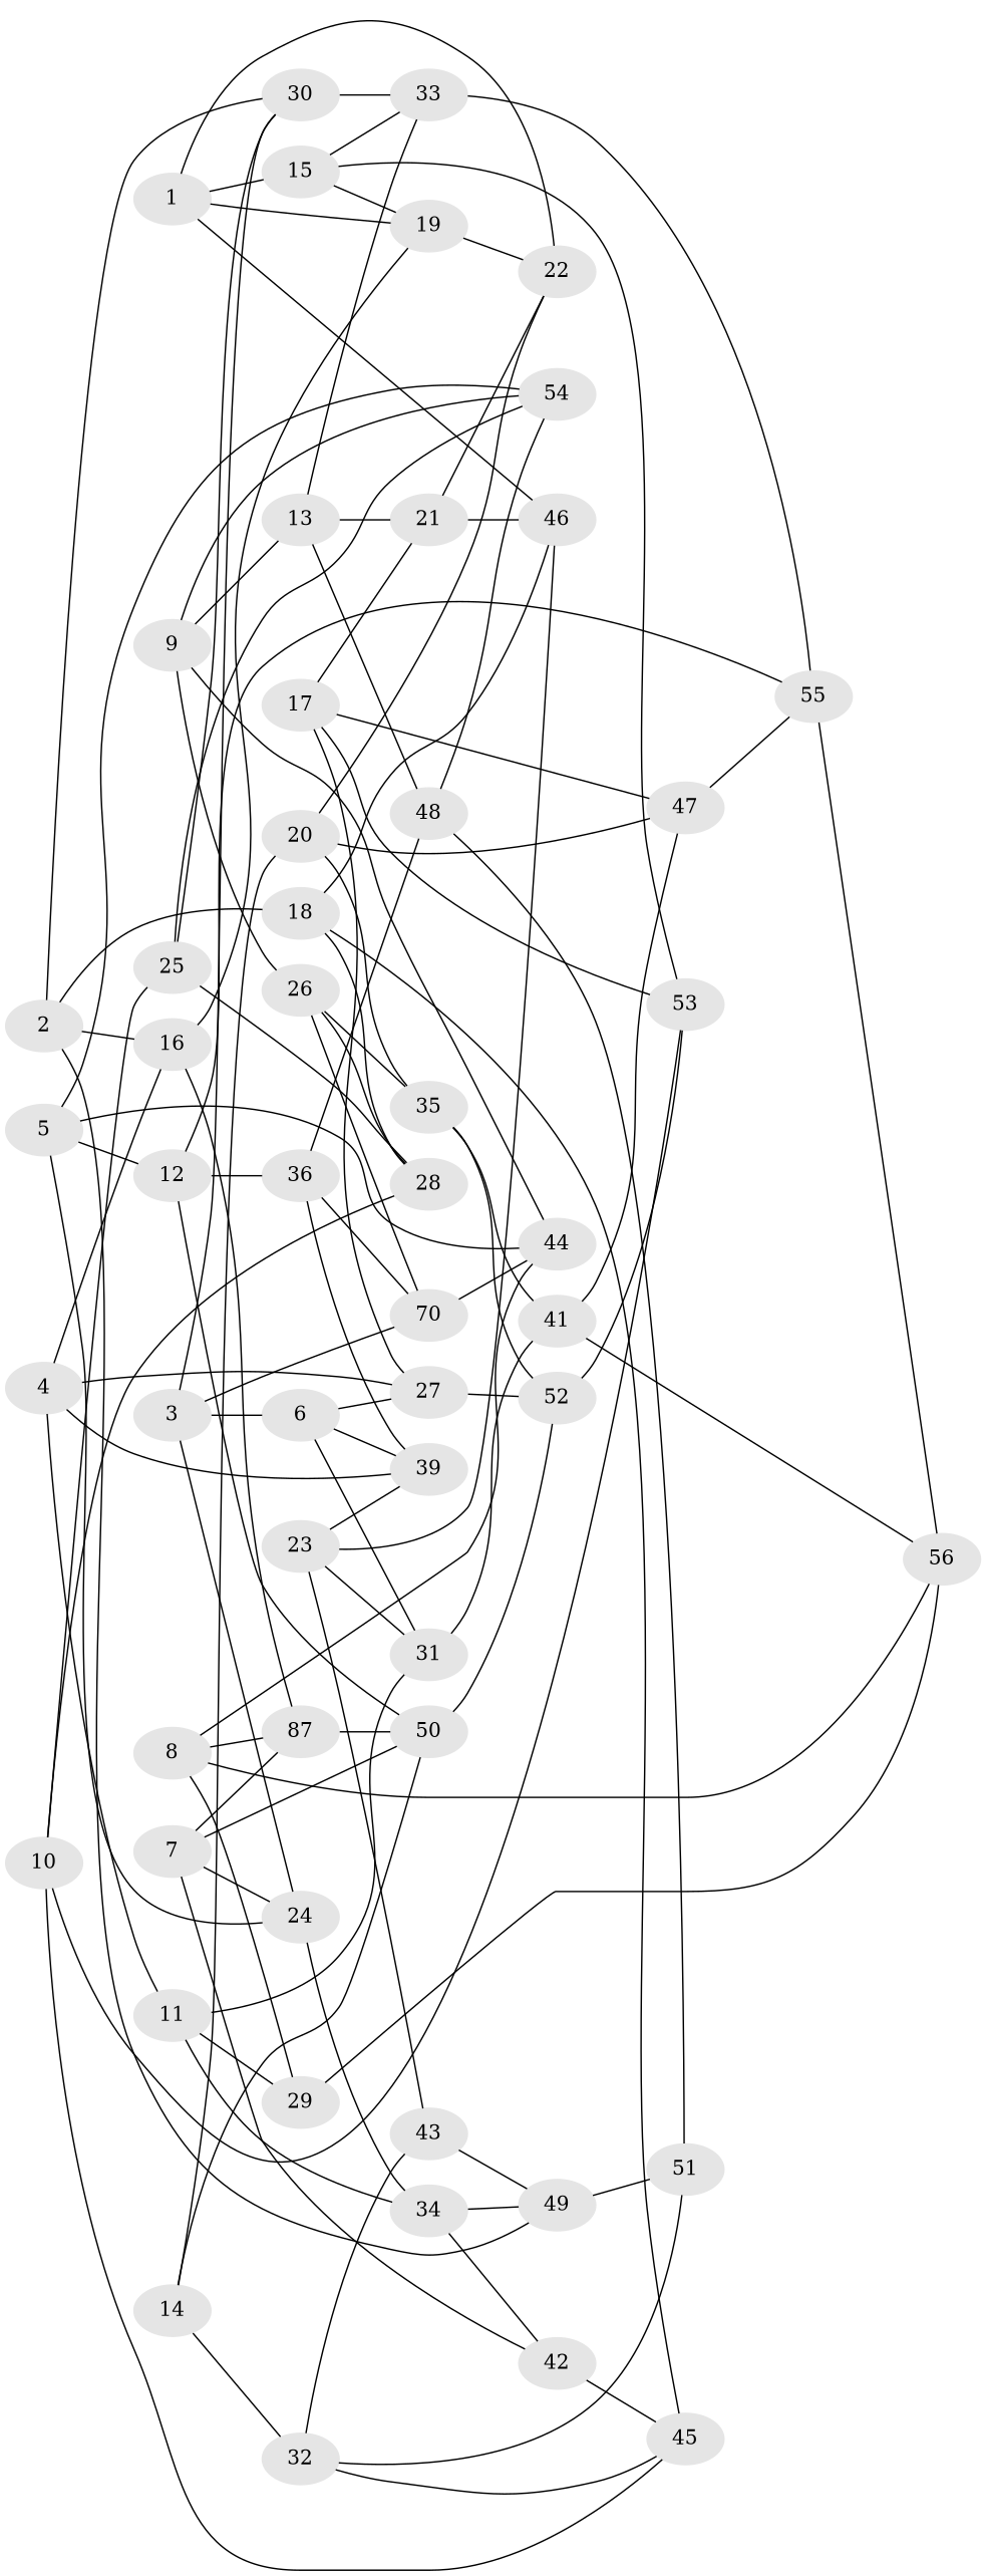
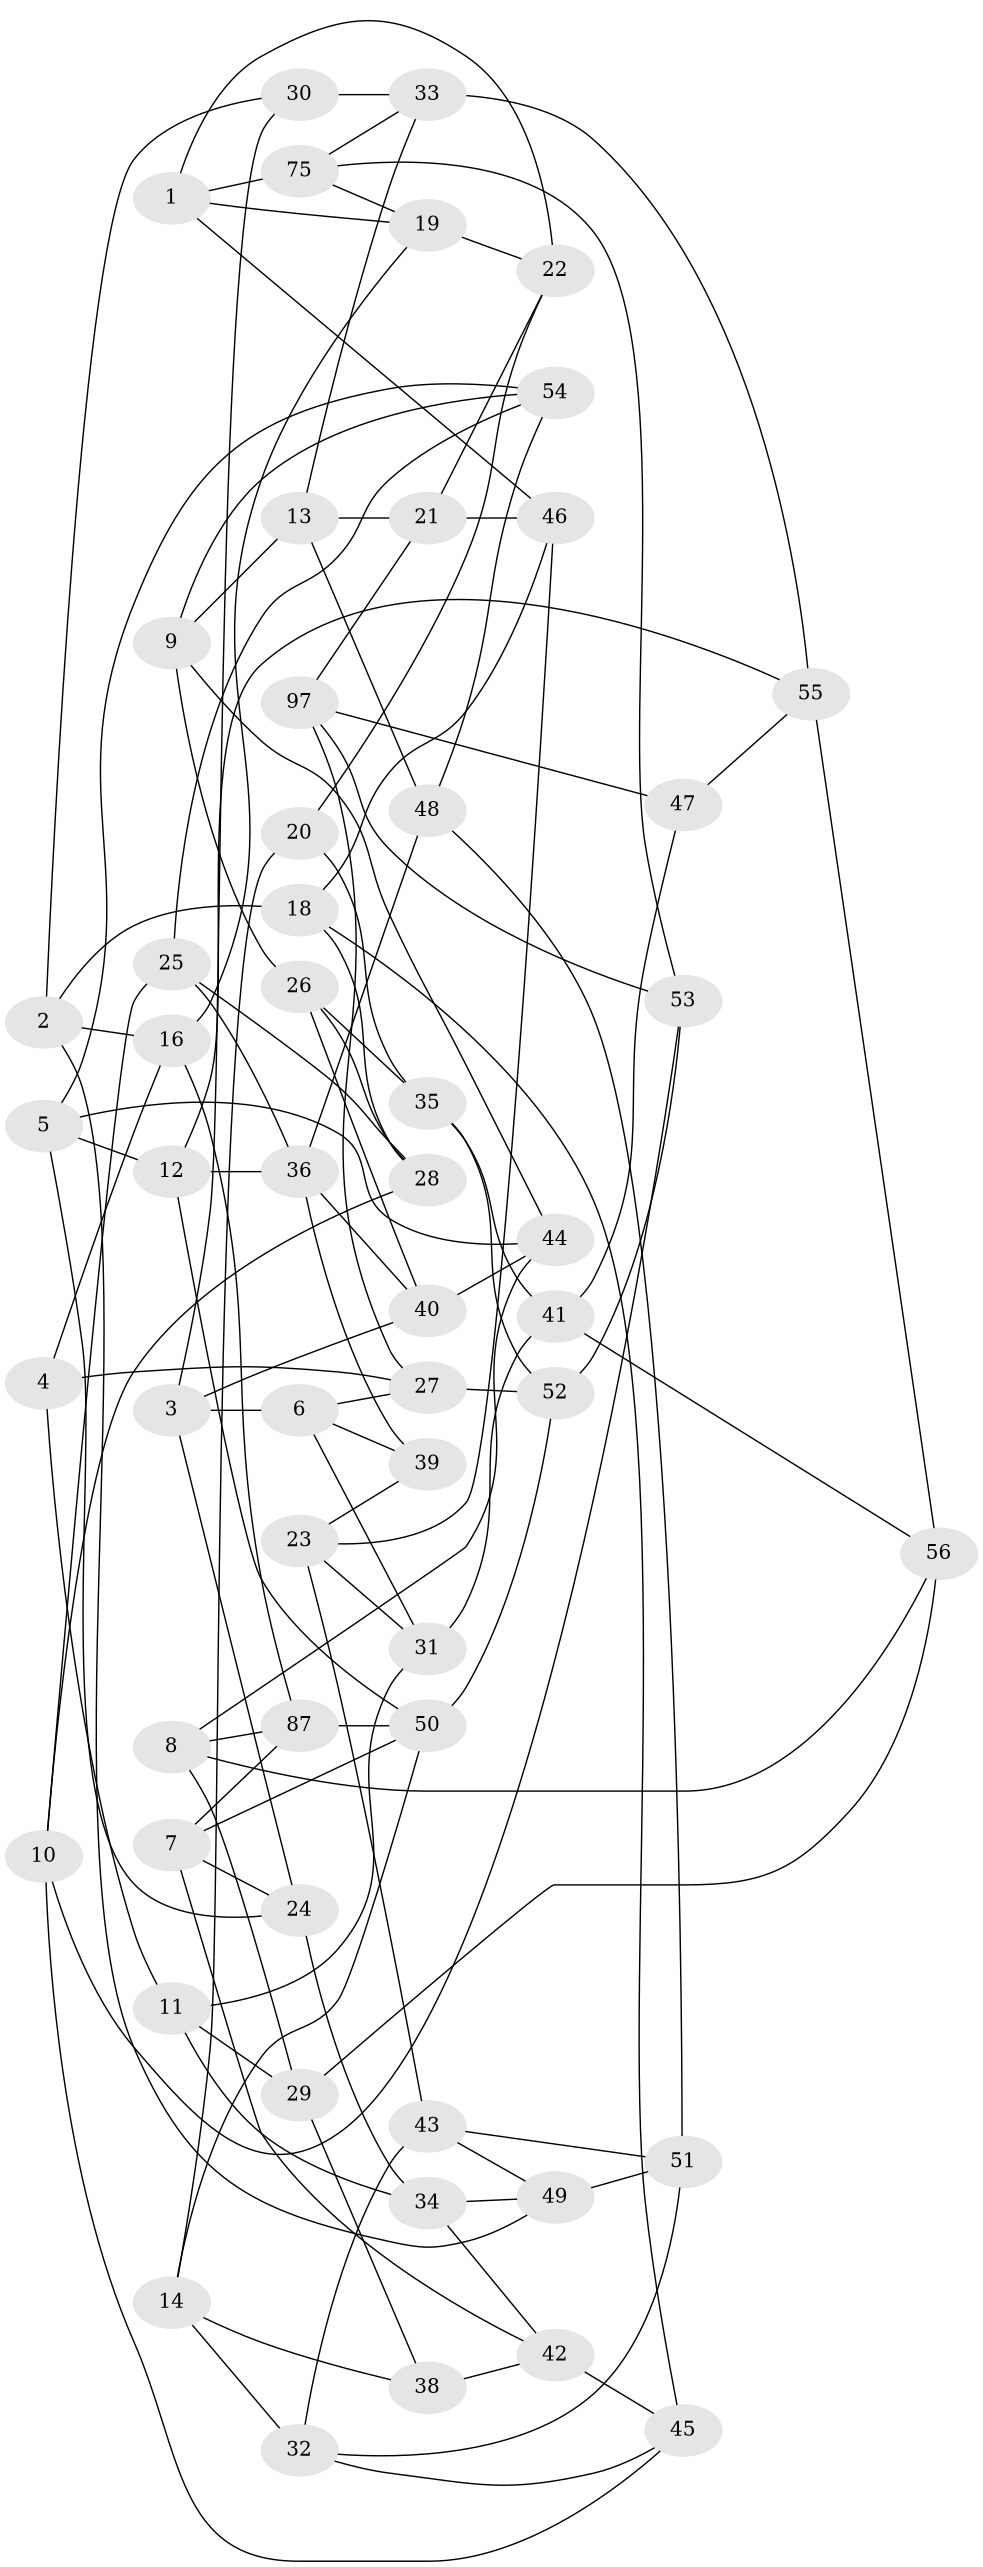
  graph {
    rankdir=LR
    node [color=gray90 style=filled]
    1
-   15
+   15 [label=75]
    19
    22
    46
    53
    33
    2
    16
    18
    30
    49
    n13 [label=87]
    28
    45
    51
    3
    6
    24
-   40 [label=70]
+   40
    27
    39
    31
    34
    44
    4
    11
    29
    52
    5
    12
    54
    50
    36
    55
    41
    7
    42
    8
    56
+   38
    9
    13
    26
    21
    48
    35
    10
    25
    14
    20
    32
    47
    43
-   17
+   17 [label=97]
    23
    1 -- 15
    1 -- 19
    1 -- 22
    1 -- 46
    15 -- 19
    15 -- 53
    15 -- 33
    19 -- 22
    33 -- 55
    2 -- 16
    2 -- 18
    2 -- 30
    2 -- 49
    16 -- 19
    16 -- n13
    18 -- 46
    18 -- 28
    18 -- 45
    30 -- 33
    49 -- 51
    n13 -- 50
    3 -- 30
    3 -- 6
    3 -- 24
    3 -- 40
    6 -- 27
    6 -- 39
    6 -- 31
    24 -- 34
    40 -- 44
    27 -- 52
    31 -- 41
    34 -- 49
    34 -- 42
    4 -- 16
    4 -- 27
-   4 -- 39
    4 -- 11
    11 -- 31
    11 -- 34
    11 -- 29
    29 -- 56
+   29 -- 38
    52 -- 53
    5 -- 24
    5 -- 44
    5 -- 12
    5 -- 54
    12 -- 50
    12 -- 36
    12 -- 55
    50 -- 52
    36 -- 40
    36 -- 39
    36 -- 48
    55 -- 56
    41 -- 56
    41 -- 47
    7 -- n13
    7 -- 24
    7 -- 50
    7 -- 42
    42 -- 45
    8 -- n13
    8 -- 44
    8 -- 29
    8 -- 56
+   38 -- 42
    9 -- 44
    9 -- 54
    9 -- 13
    9 -- 26
    13 -- 33
    13 -- 21
    13 -- 48
    26 -- 28
    26 -- 40
    26 -- 35
    21 -- 22
    21 -- 46
    48 -- 51
    48 -- 54
    35 -- 52
    35 -- 41
    10 -- 53
    10 -- 28
    10 -- 45
    10 -- 25
-   25 -- 30
+   25 -- 36
    25 -- 28
    25 -- 54
    14 -- 50
+   14 -- 38
    14 -- 20
    14 -- 32
    20 -- 22
    20 -- 35
-   20 -- 47
    32 -- 45
    32 -- 51
    32 -- 43
    47 -- 55
    43 -- 49
+   43 -- 51
    17 -- 53
    17 -- 27
    17 -- 21
    17 -- 47
    23 -- 46
    23 -- 39
    23 -- 31
    23 -- 43
  }
